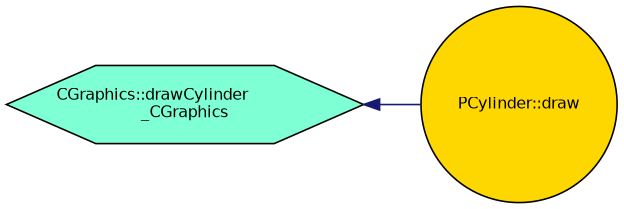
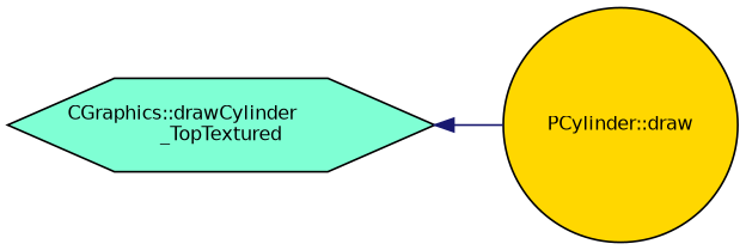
  digraph {
    rankdir=LR
    node [color=black fontname=Helvetica fontsize=10 style=filled]
-   n1 [fillcolor=aquamarine fontcolor=black height=0.2 label="CGraphics::drawCylinder\l_CGraphics" shape=hexagon width=0.4]
+   n1 [fillcolor=aquamarine fontcolor=black height=0.2 label="CGraphics::drawCylinder\l_TopTextured" shape=hexagon width=0.4]
    n2 [fillcolor=gold height=0.2 label="PCylinder::draw" shape=circle width=0.4]
    n1 -> n2 [color=midnightblue dir=back fontname=Helvetica fontsize=10 labelfontname=Helvetica labelfontsize=10 style=solid]
  }
